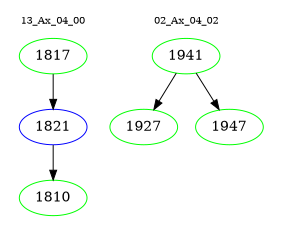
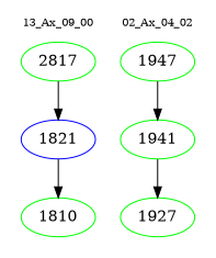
  digraph {
    node [color=green]
    edge [color=black]
-   n1 [label=1817]
+   n1 [label=2817]
    n2 [label=1810]
    n3 [color=blue label=1821]
    n4 [label=1941]
    n5 [label=1927]
    n6 [label=1947]
    subgraph cluster_1 {
      color=white
      fontsize=10
-     label="13_Ax_04_00"
+     label="13_Ax_09_00"
      n1
      n2
      n3
    }
    subgraph cluster_2 {
      color=white
      fontsize=10
      label="02_Ax_04_02"
      n4
      n5
      n6
    }
    n1 -> n3
    n3 -> n2
    n4 -> n5
-   n4 -> n6
+   n6 -> n4
  }
